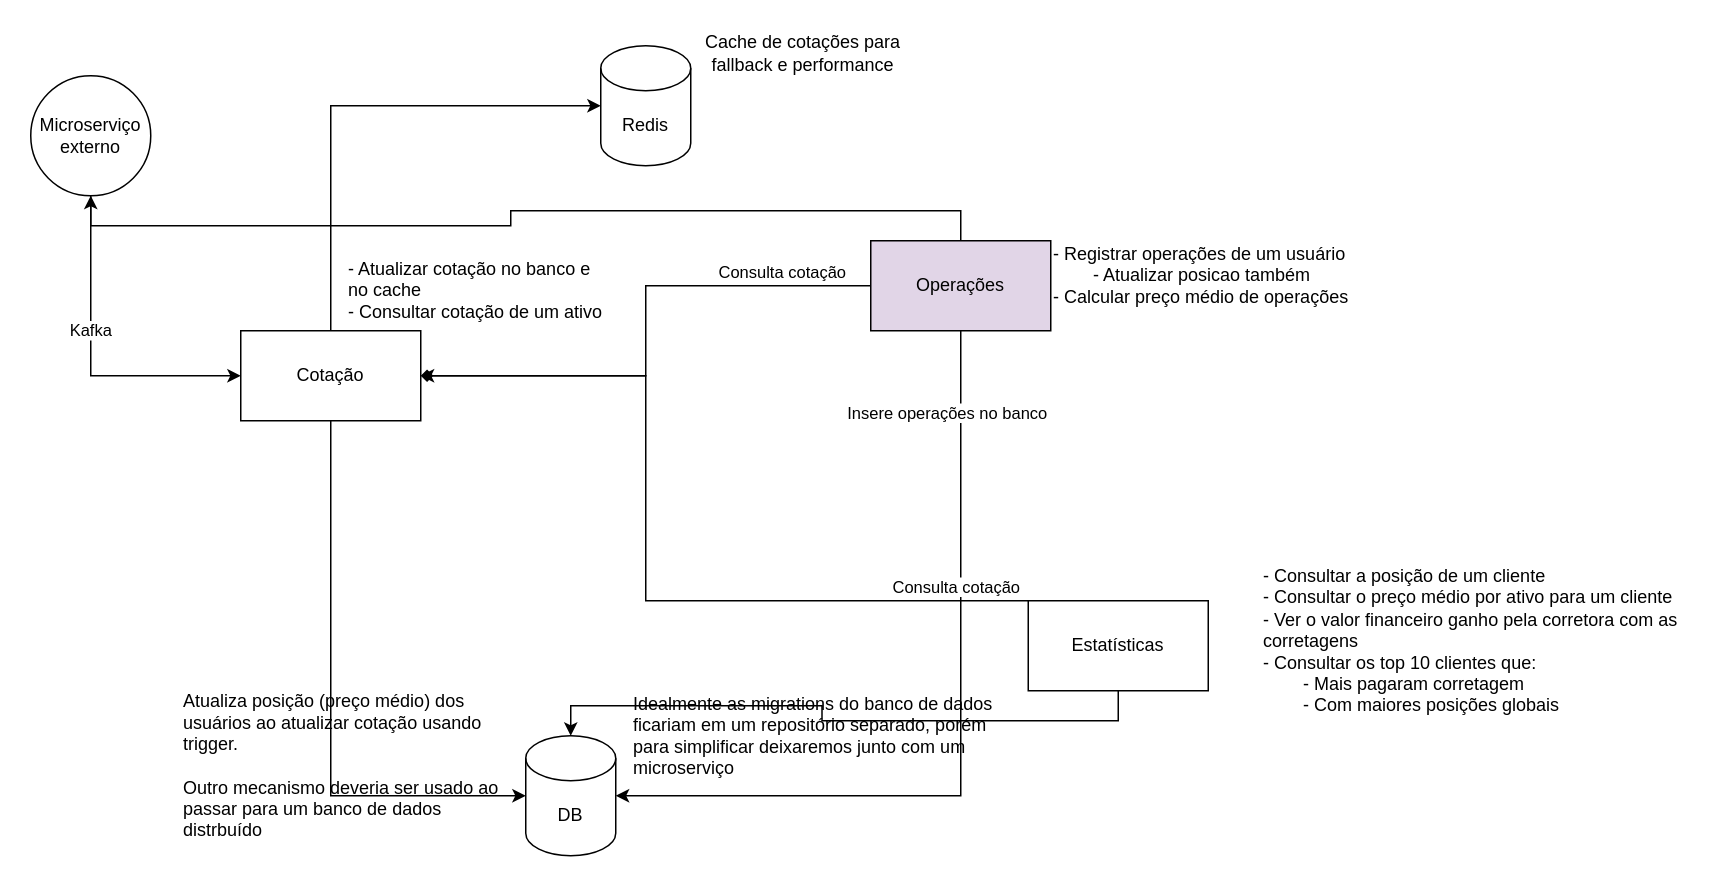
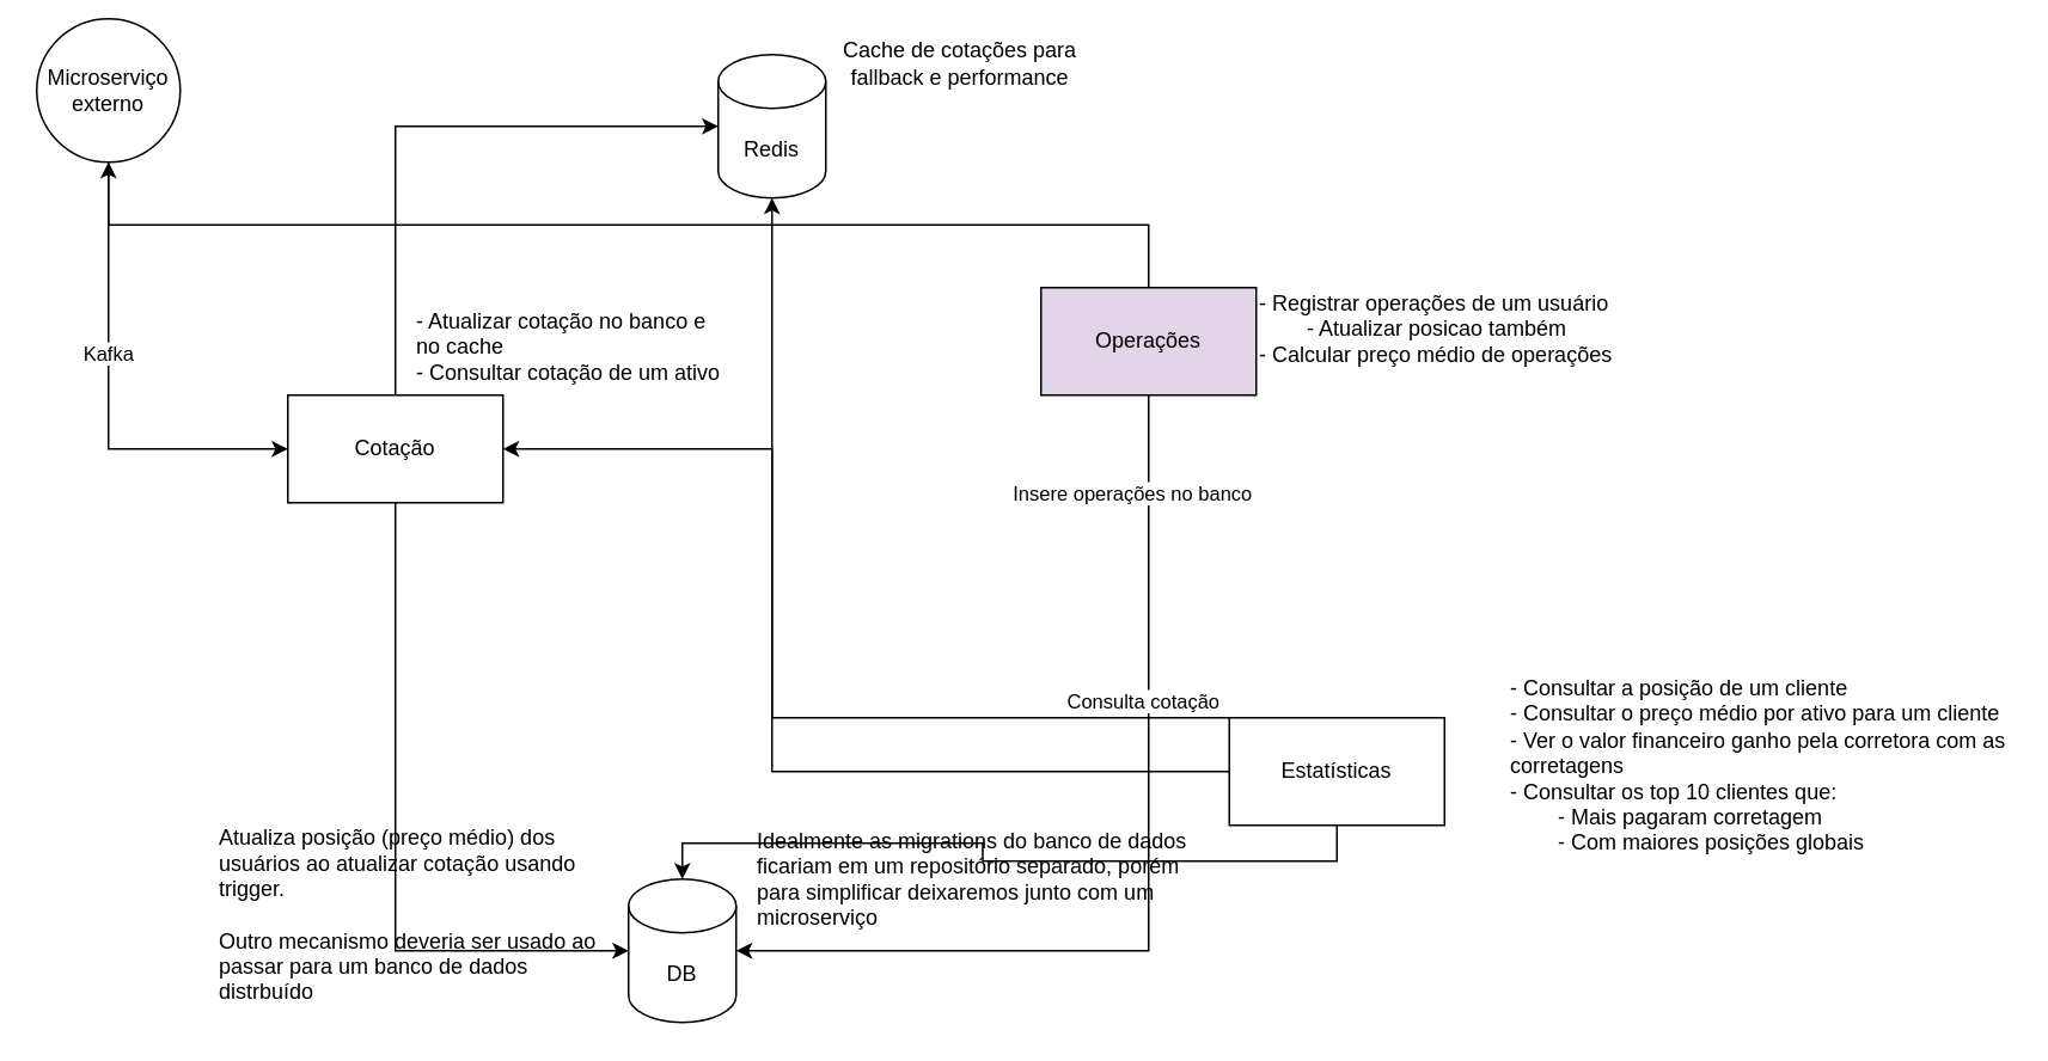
  <mxCell id="0" />
  <mxCell id="1" parent="0" />
  <mxCell id="2" value="Cotação" style="rounded=0;whiteSpace=wrap;html=1;" parent="1" vertex="1"><mxGeometry x="160" y="220" width="120" height="60" as="geometry" /></mxCell>
- <mxCell id="3" style="edgeStyle=orthogonalEdgeStyle;rounded=0;orthogonalLoop=1;jettySize=auto;html=1;exitX=0;exitY=0.5;exitDx=0;exitDy=0;" parent="1" source="5" target="2" edge="1"><mxGeometry relative="1" as="geometry"><Array as="points"><mxPoint x="430" y="190" /><mxPoint x="430" y="250" /></Array></mxGeometry></mxCell>
- <mxCell id="4" value="Consulta cotação" style="edgeLabel;html=1;align=center;verticalAlign=middle;resizable=0;points=[];" parent="3" vertex="1" connectable="0"><mxGeometry x="-0.313" y="-2" relative="1" as="geometry"><mxPoint x="64" y="-8" as="offset" /></mxGeometry></mxCell>
  <mxCell id="5" value="Operações" style="rounded=0;whiteSpace=wrap;html=1;fillColor=#e1d5e7;" parent="1" vertex="1"><mxGeometry x="580" y="160" width="120" height="60" as="geometry" /></mxCell>
  <mxCell id="6" value="DB" style="shape=cylinder3;whiteSpace=wrap;html=1;boundedLbl=1;backgroundOutline=1;size=15;" parent="1" vertex="1"><mxGeometry x="350" y="490" width="60" height="80" as="geometry" /></mxCell>
  <mxCell id="7" style="edgeStyle=orthogonalEdgeStyle;rounded=0;orthogonalLoop=1;jettySize=auto;html=1;entryX=1;entryY=0.5;entryDx=0;entryDy=0;entryPerimeter=0;exitX=0.5;exitY=1;exitDx=0;exitDy=0;" parent="1" source="5" target="6" edge="1"><mxGeometry relative="1" as="geometry" /></mxCell>
  <mxCell id="8" value="Insere operações no banco" style="edgeLabel;html=1;align=center;verticalAlign=middle;resizable=0;points=[];" parent="7" vertex="1" connectable="0"><mxGeometry x="-0.117" y="1" relative="1" as="geometry"><mxPoint x="-11" y="-184" as="offset" /></mxGeometry></mxCell>
  <mxCell id="9" style="edgeStyle=orthogonalEdgeStyle;rounded=0;orthogonalLoop=1;jettySize=auto;html=1;entryX=0;entryY=0.5;entryDx=0;entryDy=0;entryPerimeter=0;exitX=0.5;exitY=1;exitDx=0;exitDy=0;" parent="1" source="2" target="6" edge="1"><mxGeometry relative="1" as="geometry" /></mxCell>
  <mxCell id="10" value="- Atualizar cotação no banco e no cache&lt;div&gt;- Consultar cotação de um ativo&lt;/div&gt;" style="text;html=1;align=left;verticalAlign=top;whiteSpace=wrap;rounded=0;" parent="1" vertex="1"><mxGeometry x="230" y="165" width="180" height="50" as="geometry" /></mxCell>
  <mxCell id="11" style="edgeStyle=orthogonalEdgeStyle;rounded=0;orthogonalLoop=1;jettySize=auto;html=1;entryX=0;entryY=0.5;entryDx=0;entryDy=0;exitX=0.5;exitY=1;exitDx=0;exitDy=0;" parent="1" source="13" target="2" edge="1"><mxGeometry relative="1" as="geometry" /></mxCell>
  <mxCell id="12" value="Kafka" style="edgeLabel;html=1;align=center;verticalAlign=middle;resizable=0;points=[];" parent="11" vertex="1" connectable="0"><mxGeometry x="-0.188" y="-1" relative="1" as="geometry"><mxPoint as="offset" /></mxGeometry></mxCell>
- <mxCell id="13" value="Microserviço externo" style="ellipse;whiteSpace=wrap;html=1;aspect=fixed;" parent="1" vertex="1"><mxGeometry x="20" y="50" width="80" height="80" as="geometry" /></mxCell>
+ <mxCell id="13" value="Microserviço externo" style="ellipse;whiteSpace=wrap;html=1;aspect=fixed;" parent="1" vertex="1"><mxGeometry x="20" y="10" width="80" height="80" as="geometry" /></mxCell>
  <mxCell id="14" value="Atualiza posição (preço médio) dos usuários ao atualizar cotação usando trigger.&lt;div&gt;&lt;br&gt;&lt;/div&gt;&lt;div&gt;Outro mecanismo deveria ser usado ao passar para um banco de dados distrbuído&lt;/div&gt;" style="text;html=1;align=left;verticalAlign=middle;whiteSpace=wrap;rounded=0;" parent="1" vertex="1"><mxGeometry x="120" y="460" width="220" height="100" as="geometry" /></mxCell>
  <mxCell id="15" value="Idealmente as migrations do banco de dados ficariam em um repositório separado, porém para simplificar deixaremos junto com um microserviço" style="text;html=1;align=left;verticalAlign=middle;whiteSpace=wrap;rounded=0;" parent="1" vertex="1"><mxGeometry x="420" y="450" width="250" height="80" as="geometry" /></mxCell>
  <mxCell id="16" value="- Registrar operações de um usuário&lt;div&gt;&lt;span style=&quot;white-space: pre;&quot;&gt;&#09;&lt;/span&gt;- Atualizar posicao também&lt;br&gt;&lt;div&gt;&lt;div&gt;- Calcular preço médio de operações&lt;/div&gt;&lt;/div&gt;&lt;/div&gt;" style="text;html=1;align=left;verticalAlign=top;whiteSpace=wrap;rounded=0;" parent="1" vertex="1"><mxGeometry x="700" y="155" width="250" height="80" as="geometry" /></mxCell>
  <mxCell id="17" style="edgeStyle=orthogonalEdgeStyle;rounded=0;orthogonalLoop=1;jettySize=auto;html=1;exitX=0.5;exitY=1;exitDx=0;exitDy=0;" parent="1" source="21" target="6" edge="1"><mxGeometry relative="1" as="geometry" /></mxCell>
- <mxCell id="18" style="edgeStyle=orthogonalEdgeStyle;rounded=0;orthogonalLoop=1;jettySize=auto;html=1;entryX=1;entryY=0.5;entryDx=0;entryDy=0;endArrow=diamond;" parent="1" source="21" target="2" edge="1"><mxGeometry relative="1" as="geometry"><Array as="points"><mxPoint x="430" y="400" /><mxPoint x="430" y="250" /></Array></mxGeometry></mxCell>
+ <mxCell id="18" style="edgeStyle=orthogonalEdgeStyle;rounded=0;orthogonalLoop=1;jettySize=auto;html=1;entryX=1;entryY=0.5;entryDx=0;entryDy=0;" parent="1" source="21" target="2" edge="1"><mxGeometry relative="1" as="geometry"><Array as="points"><mxPoint x="430" y="400" /><mxPoint x="430" y="250" /></Array></mxGeometry></mxCell>
  <mxCell id="19" value="Consulta cotação" style="edgeLabel;html=1;align=center;verticalAlign=middle;resizable=0;points=[];" parent="18" vertex="1" connectable="0"><mxGeometry x="-0.899" y="2" relative="1" as="geometry"><mxPoint x="-21" y="-12" as="offset" /></mxGeometry></mxCell>
+ <mxCell id="20" style="edgeStyle=orthogonalEdgeStyle;rounded=0;orthogonalLoop=1;jettySize=auto;html=1;" edge="1" parent="1" source="21" target="23"><mxGeometry relative="1" as="geometry" /></mxCell>
  <mxCell id="21" value="Estatísticas" style="rounded=0;whiteSpace=wrap;html=1;" parent="1" vertex="1"><mxGeometry x="685" y="400" width="120" height="60" as="geometry" /></mxCell>
  <mxCell id="22" value="- Consultar a posição de um cliente&lt;div&gt;-&amp;nbsp;Consultar o preço médio por ativo para um cliente&lt;/div&gt;&lt;div&gt;-&amp;nbsp;Ver o valor financeiro ganho pela corretora com as corretagens&lt;/div&gt;&lt;div&gt;- Consultar os top 10 clientes que:&lt;/div&gt;&lt;div&gt;&lt;span style=&quot;white-space: pre;&quot;&gt;&#09;&lt;/span&gt;- Mais pagaram corretagem&lt;br&gt;&lt;/div&gt;&lt;div&gt;&lt;span style=&quot;white-space: pre;&quot;&gt;&#09;&lt;/span&gt;- Com maiores posições globais&lt;br&gt;&lt;/div&gt;" style="text;html=1;align=left;verticalAlign=top;whiteSpace=wrap;rounded=0;" parent="1" vertex="1"><mxGeometry x="840" y="370" width="280" height="150" as="geometry" /></mxCell>
  <mxCell id="23" value="Redis" style="shape=cylinder3;whiteSpace=wrap;html=1;boundedLbl=1;backgroundOutline=1;size=15;" parent="1" vertex="1"><mxGeometry x="400" y="30" width="60" height="80" as="geometry" /></mxCell>
  <mxCell id="24" style="edgeStyle=orthogonalEdgeStyle;rounded=0;orthogonalLoop=1;jettySize=auto;html=1;exitX=0.5;exitY=0;exitDx=0;exitDy=0;" parent="1" source="5" target="13" edge="1"><mxGeometry relative="1" as="geometry" /></mxCell>
  <mxCell id="25" value="Cache de cotações para fallback e performance" style="text;html=1;align=center;verticalAlign=middle;whiteSpace=wrap;rounded=0;" parent="1" vertex="1"><mxGeometry x="460" y="20" width="150" height="30" as="geometry" /></mxCell>
  <mxCell id="26" style="edgeStyle=orthogonalEdgeStyle;rounded=0;orthogonalLoop=1;jettySize=auto;html=1;entryX=0;entryY=0.5;entryDx=0;entryDy=0;entryPerimeter=0;exitX=0.5;exitY=0;exitDx=0;exitDy=0;" parent="1" source="2" target="23" edge="1"><mxGeometry relative="1" as="geometry" /></mxCell>
